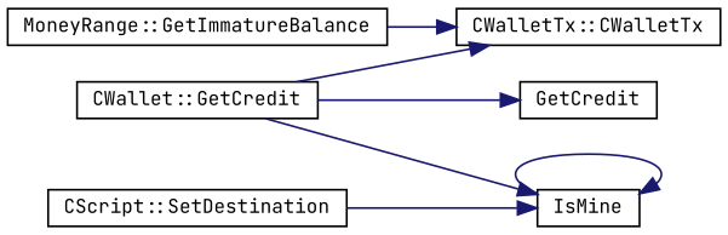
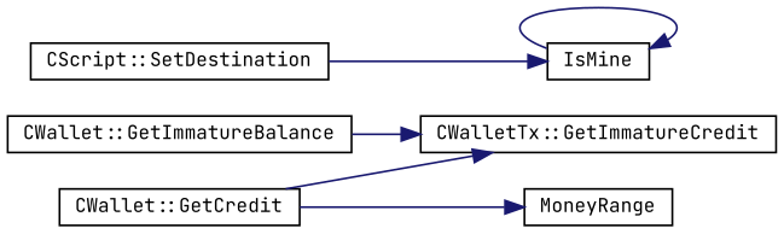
  digraph {
    fontname="JetBrains Mono"
    rankdir=LR
    node [color=black fillcolor=white fontname="JetBrains Mono" fontsize=10 shape=record style=filled]
    edge [color=midnightblue fontname="JetBrains Mono" fontsize=10 labelfontname=Helvetica labelfontsize=10 style=solid]
-   n1 [height=0.2 label="MoneyRange::GetImmatureBalance" width=0.4]
-   n2 [height=0.2 label="CWalletTx::CWalletTx" width=0.4]
+   n1 [height=0.2 label="CWallet::GetImmatureBalance" width=0.4]
+   n2 [height=0.2 label="CWalletTx::GetImmatureCredit" width=0.4]
    n3 [height=0.2 label="CWallet::GetCredit" width=0.4]
-   n4 [height=0.2 label=GetCredit width=0.4]
+   n4 [height=0.2 label=MoneyRange width=0.4]
    n5 [height=0.2 label=IsMine width=0.4]
    n6 [height=0.2 label="CScript::SetDestination" width=0.4]
    n1 -> n2
    n3 -> n2
    n3 -> n4
-   n3 -> n5
    n5 -> n5
    n6 -> n5
  }
